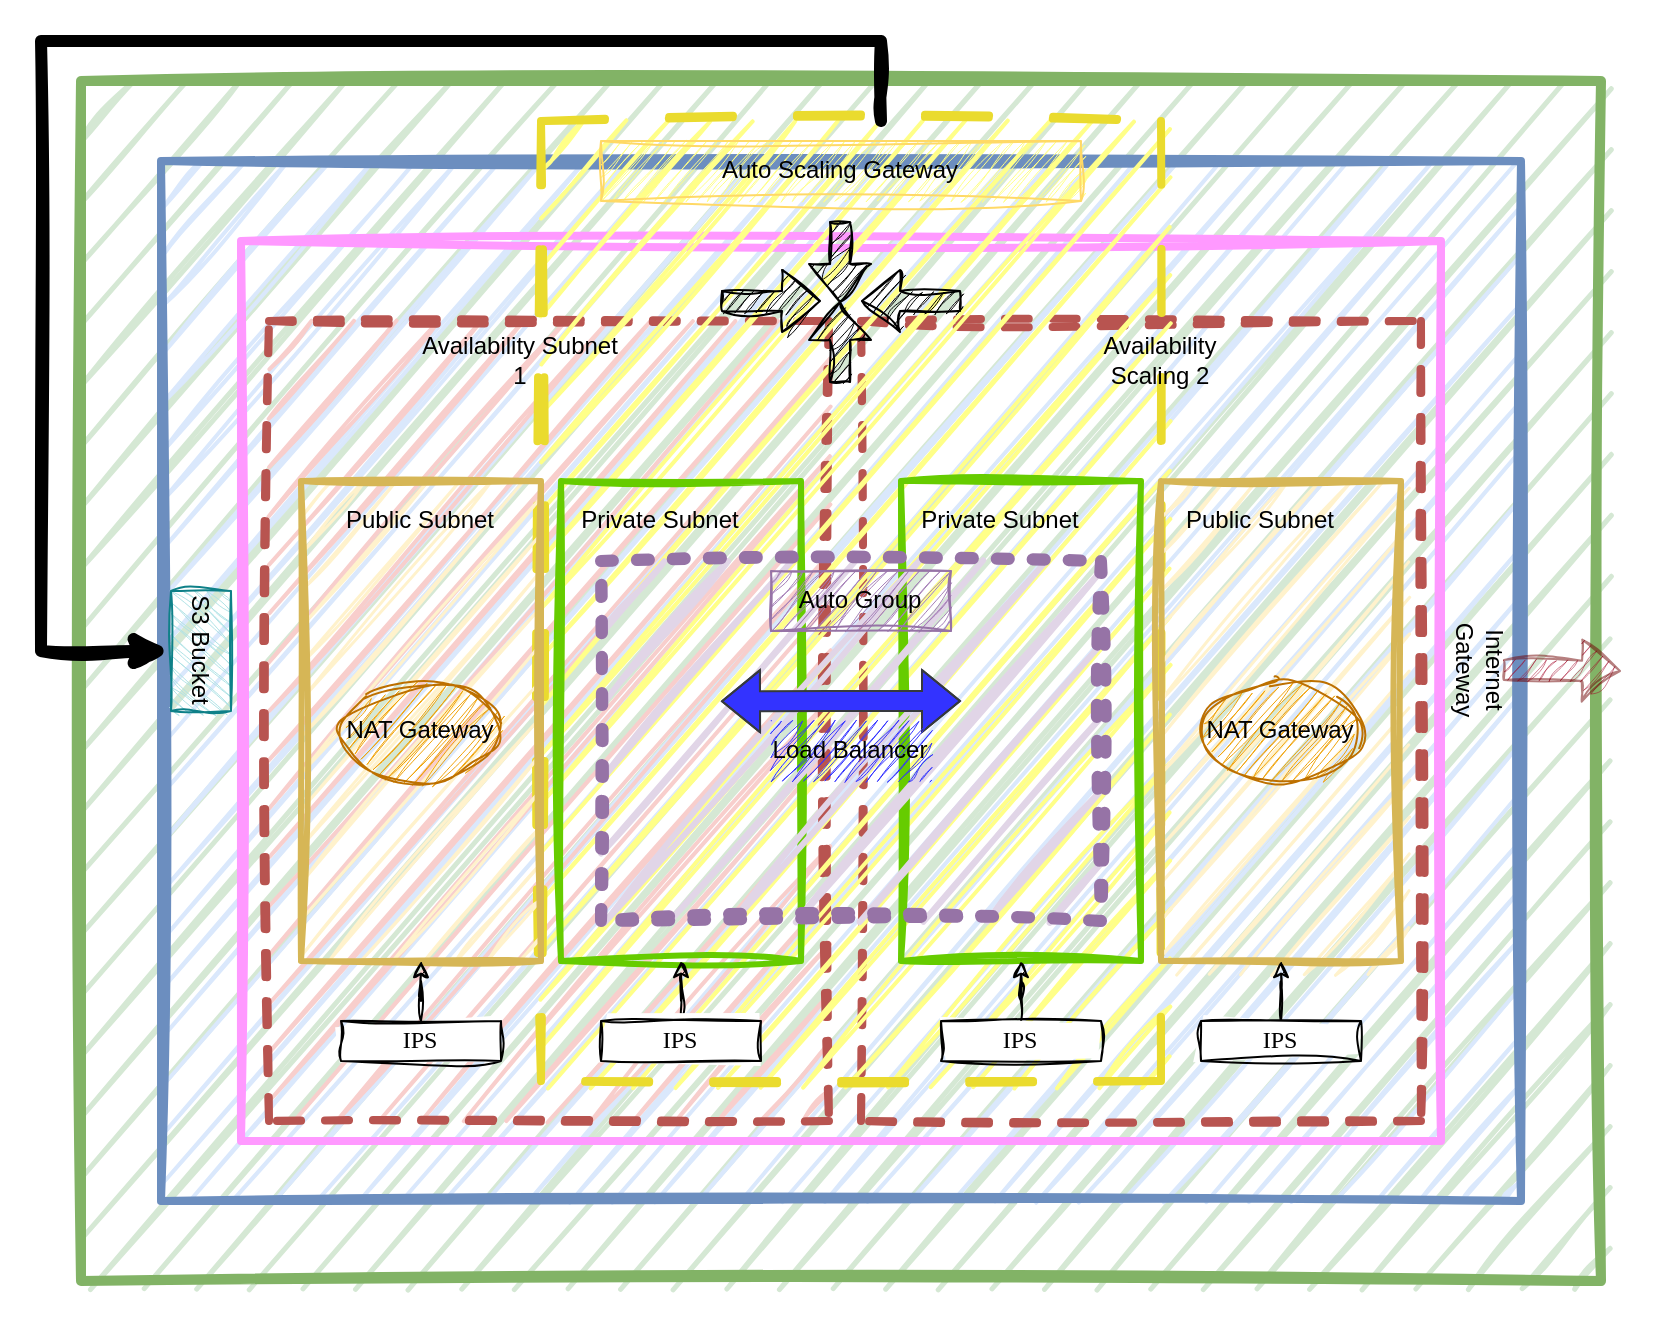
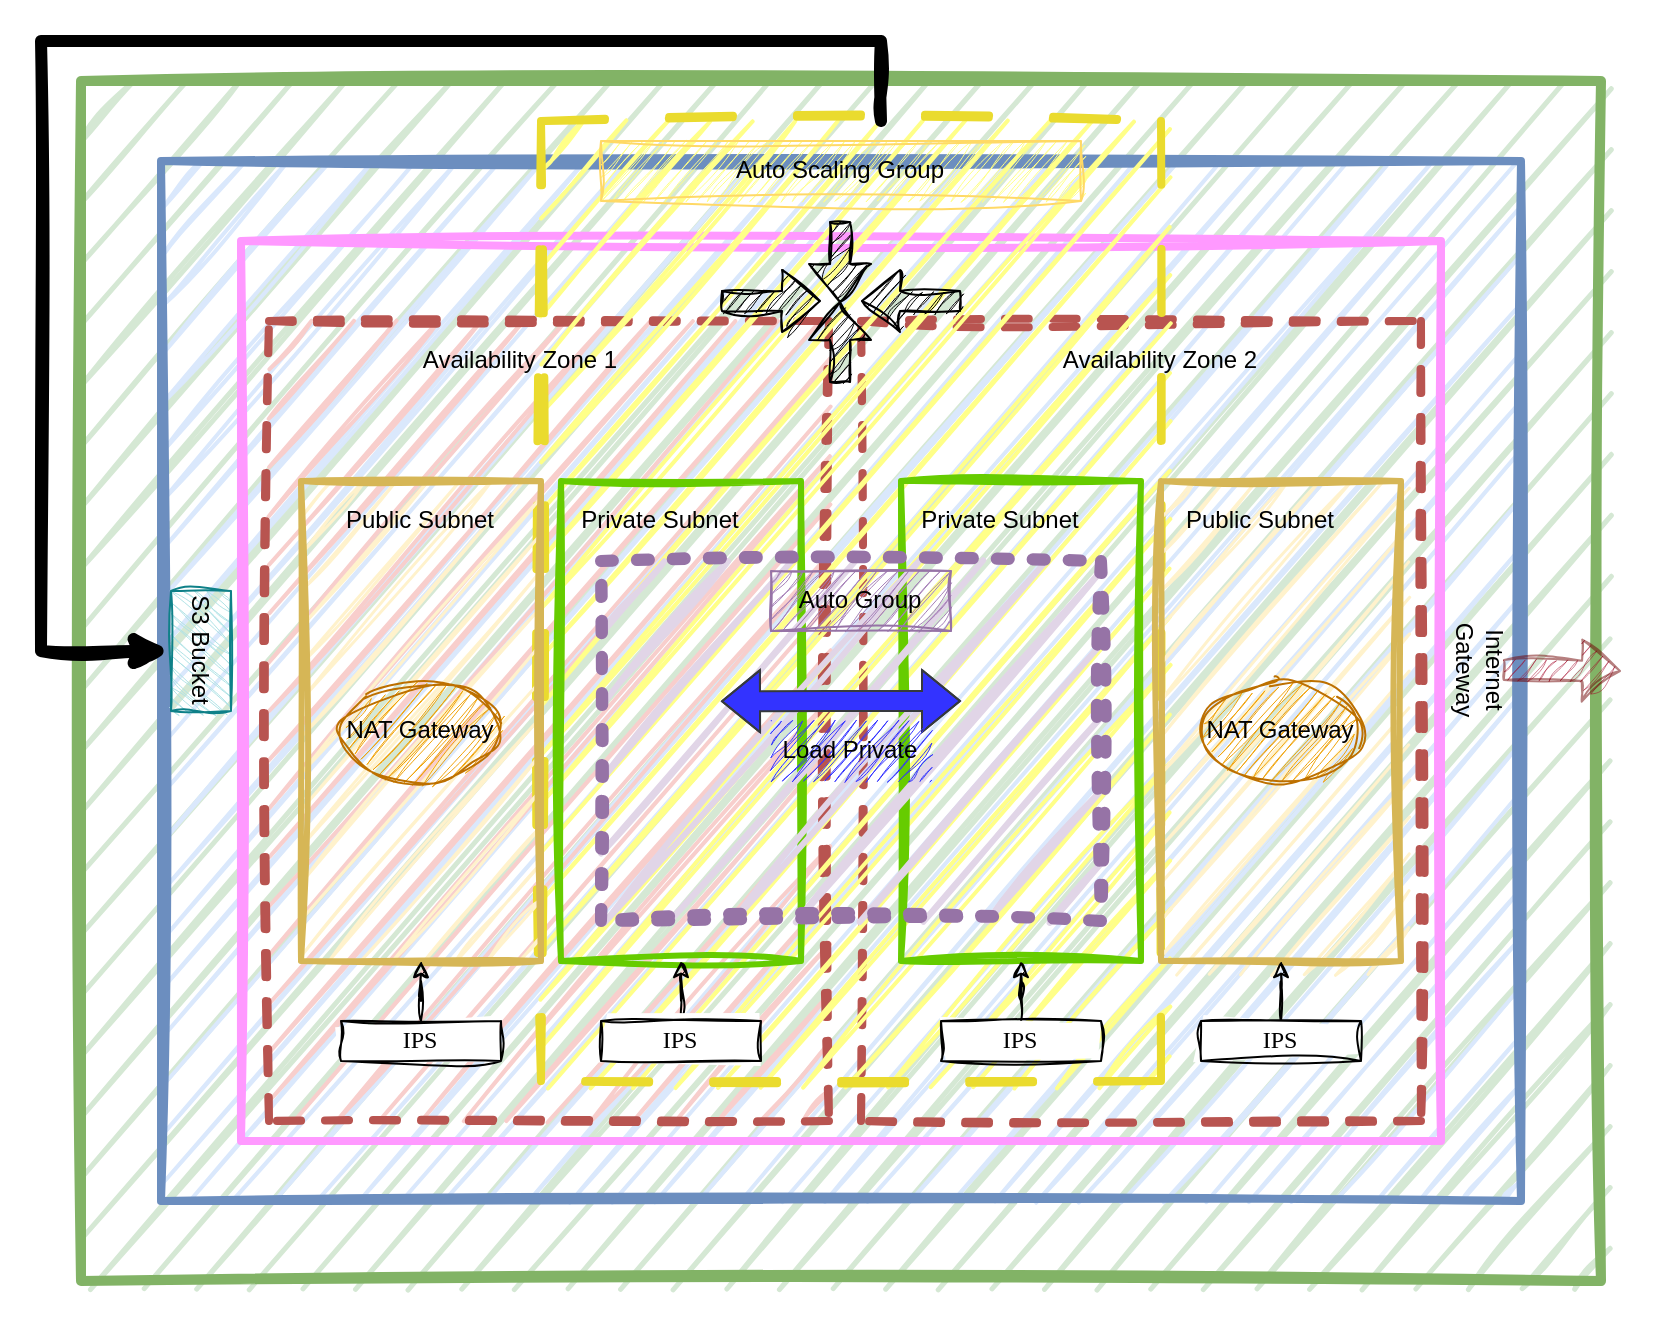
  <mxCell id="0" />
  <mxCell id="1" parent="0" />
  <mxCell id="2" value="" style="rounded=0;whiteSpace=wrap;html=1;fillColor=#d5e8d4;strokeColor=#82b366;strokeWidth=5;sketch=1;curveFitting=1;jiggle=2;" parent="1" vertex="1"><mxGeometry x="40" y="40" width="760" height="600" as="geometry" /></mxCell>
  <mxCell id="3" value="" style="rounded=0;whiteSpace=wrap;html=1;fillColor=#dae8fc;strokeWidth=4;strokeColor=#6c8ebf;sketch=1;curveFitting=1;jiggle=2;" parent="1" vertex="1"><mxGeometry x="80" y="80" width="680" height="520" as="geometry" /></mxCell>
  <mxCell id="4" value="" style="rounded=0;whiteSpace=wrap;html=1;fillColor=none;strokeColor=#FF99FF;strokeWidth=4;sketch=1;curveFitting=1;jiggle=2;" parent="1" vertex="1"><mxGeometry x="120" y="120" width="600" height="450" as="geometry" /></mxCell>
  <mxCell id="5" value="" style="rounded=0;whiteSpace=wrap;html=1;dashed=1;strokeWidth=4;fillColor=#f8cecc;strokeColor=#b85450;sketch=1;curveFitting=1;jiggle=2;" parent="1" vertex="1"><mxGeometry x="134" y="160" width="280" height="400" as="geometry" /></mxCell>
  <mxCell id="6" value="" style="rounded=0;whiteSpace=wrap;html=1;dashed=1;strokeWidth=4;fillColor=none;strokeColor=#b85450;sketch=1;curveFitting=1;jiggle=2;" parent="1" vertex="1"><mxGeometry x="430" y="160" width="280" height="400" as="geometry" /></mxCell>
  <mxCell id="7" value="" style="rounded=0;whiteSpace=wrap;html=1;fillColor=#ffff88;strokeColor=light-dark(#eadb2e, #babdc0);strokeWidth=4;dashed=1;dashPattern=8 8;sketch=1;curveFitting=1;jiggle=2;" parent="1" vertex="1"><mxGeometry x="270" y="60" width="310" height="480" as="geometry" /></mxCell>
- <mxCell id="8" value="Availability Subnet 1" style="text;html=1;align=center;verticalAlign=middle;whiteSpace=wrap;rounded=0;sketch=1;curveFitting=1;jiggle=2;" parent="1" vertex="1"><mxGeometry x="210" y="160" width="100" height="40" as="geometry" /></mxCell>
- <mxCell id="9" value="Availability Scaling 2" style="text;html=1;align=center;verticalAlign=middle;whiteSpace=wrap;rounded=0;sketch=1;curveFitting=1;jiggle=2;" parent="1" vertex="1"><mxGeometry x="530" y="160" width="100" height="40" as="geometry" /></mxCell>
+ <mxCell id="8" value="Availability Zone 1" style="text;html=1;align=center;verticalAlign=middle;whiteSpace=wrap;rounded=0;sketch=1;curveFitting=1;jiggle=2;" parent="1" vertex="1"><mxGeometry x="210" y="160" width="100" height="40" as="geometry" /></mxCell>
+ <mxCell id="9" value="Availability Zone 2" style="text;html=1;align=center;verticalAlign=middle;whiteSpace=wrap;rounded=0;sketch=1;curveFitting=1;jiggle=2;" parent="1" vertex="1"><mxGeometry x="530" y="160" width="100" height="40" as="geometry" /></mxCell>
  <mxCell id="10" value="" style="rounded=0;whiteSpace=wrap;html=1;fillColor=#fff2cc;strokeColor=#d6b656;strokeWidth=3;sketch=1;curveFitting=1;jiggle=2;" parent="1" vertex="1"><mxGeometry x="150" y="240" width="120" height="240" as="geometry" /></mxCell>
  <mxCell id="11" value="" style="rounded=0;whiteSpace=wrap;html=1;fillColor=#fff2cc;strokeColor=#d6b656;strokeWidth=3;sketch=1;curveFitting=1;jiggle=2;" parent="1" vertex="1"><mxGeometry x="580" y="240" width="120" height="240" as="geometry" /></mxCell>
  <mxCell id="12" value="" style="rounded=0;whiteSpace=wrap;html=1;fillColor=none;strokeColor=#66CC00;strokeWidth=3;sketch=1;curveFitting=1;jiggle=2;" parent="1" vertex="1"><mxGeometry x="280" y="240" width="120" height="240" as="geometry" /></mxCell>
  <mxCell id="13" value="" style="rounded=0;whiteSpace=wrap;html=1;fillColor=none;strokeColor=#66CC00;strokeWidth=3;sketch=1;curveFitting=1;jiggle=2;" parent="1" vertex="1"><mxGeometry x="450" y="240" width="120" height="240" as="geometry" /></mxCell>
  <mxCell id="14" value="Public Subnet" style="text;html=1;align=center;verticalAlign=middle;whiteSpace=wrap;rounded=0;sketch=1;curveFitting=1;jiggle=2;" parent="1" vertex="1"><mxGeometry x="160" y="240" width="100" height="40" as="geometry" /></mxCell>
  <mxCell id="15" value="Public Subnet" style="text;html=1;align=center;verticalAlign=middle;whiteSpace=wrap;rounded=0;sketch=1;curveFitting=1;jiggle=2;" parent="1" vertex="1"><mxGeometry x="580" y="240" width="100" height="40" as="geometry" /></mxCell>
  <mxCell id="16" value="Private Subnet" style="text;html=1;align=center;verticalAlign=middle;whiteSpace=wrap;rounded=0;sketch=1;curveFitting=1;jiggle=2;" parent="1" vertex="1"><mxGeometry x="280" y="240" width="100" height="40" as="geometry" /></mxCell>
  <mxCell id="17" value="Private Subnet" style="text;html=1;align=center;verticalAlign=middle;whiteSpace=wrap;rounded=0;sketch=1;curveFitting=1;jiggle=2;" parent="1" vertex="1"><mxGeometry x="450" y="240" width="100" height="40" as="geometry" /></mxCell>
  <mxCell id="18" value="Internet Gateway" style="text;html=1;align=center;verticalAlign=middle;whiteSpace=wrap;rounded=0;rotation=90;sketch=1;curveFitting=1;jiggle=2;" parent="1" vertex="1"><mxGeometry x="710" y="330" width="60" height="10" as="geometry" /></mxCell>
  <mxCell id="19" value="" style="shape=flexArrow;endArrow=classic;html=1;rounded=0;opacity=50;fillColor=#a20025;strokeColor=#6F0000;sketch=1;curveFitting=1;jiggle=2;" parent="1" edge="1"><mxGeometry width="50" height="50" relative="1" as="geometry"><mxPoint x="751" y="334.5" as="sourcePoint" /><mxPoint x="810" y="335" as="targetPoint" /></mxGeometry></mxCell>
  <mxCell id="20" value="NAT Gateway" style="ellipse;whiteSpace=wrap;html=1;fillColor=#f0a30a;fontColor=#000000;strokeColor=#BD7000;rounded=0;sketch=1;curveFitting=1;jiggle=2;" parent="1" vertex="1"><mxGeometry x="170" y="340" width="80" height="50" as="geometry" /></mxCell>
  <mxCell id="21" value="NAT Gateway" style="ellipse;whiteSpace=wrap;html=1;fillColor=#f0a30a;fontColor=#000000;strokeColor=#BD7000;rounded=0;sketch=1;curveFitting=1;jiggle=2;" parent="1" vertex="1"><mxGeometry x="600" y="340" width="80" height="50" as="geometry" /></mxCell>
- <mxCell id="22" value="Auto Scaling Gateway" style="text;html=1;align=center;verticalAlign=middle;whiteSpace=wrap;rounded=0;sketch=1;curveFitting=1;jiggle=2;fillColor=#ffff88;strokeColor=#FFD966;" parent="1" vertex="1"><mxGeometry x="300" y="70" width="240" height="30" as="geometry" /></mxCell>
+ <mxCell id="22" value="Auto Scaling Group" style="text;html=1;align=center;verticalAlign=middle;whiteSpace=wrap;rounded=0;sketch=1;curveFitting=1;jiggle=2;fillColor=#ffff88;strokeColor=#FFD966;" parent="1" vertex="1"><mxGeometry x="300" y="70" width="240" height="30" as="geometry" /></mxCell>
  <mxCell id="23" value="" style="rounded=0;whiteSpace=wrap;html=1;fillColor=#e1d5e7;strokeColor=#9673a6;dashed=1;dashPattern=1 2;strokeWidth=6;sketch=1;curveFitting=1;jiggle=2;" parent="1" vertex="1"><mxGeometry x="300" y="280" width="250" height="180" as="geometry" /></mxCell>
  <mxCell id="24" value="" style="shape=flexArrow;endArrow=classic;startArrow=classic;html=1;rounded=0;fillColor=#3333FF;strokeColor=#36393d;" parent="1" edge="1"><mxGeometry width="100" height="100" relative="1" as="geometry"><mxPoint x="360" y="350.12" as="sourcePoint" /><mxPoint x="480" y="350" as="targetPoint" /><Array as="points"><mxPoint x="415.1" y="350" /></Array></mxGeometry></mxCell>
- <mxCell id="25" value="Load Balancer" style="text;html=1;align=center;verticalAlign=middle;whiteSpace=wrap;rounded=0;sketch=1;curveFitting=1;jiggle=2;fillColor=#3333FF;" parent="1" vertex="1"><mxGeometry x="385" y="360" width="80" height="30" as="geometry" /></mxCell>
+ <mxCell id="25" value="Load Private" style="text;html=1;align=center;verticalAlign=middle;whiteSpace=wrap;rounded=0;sketch=1;curveFitting=1;jiggle=2;fillColor=#3333FF;" parent="1" vertex="1"><mxGeometry x="385" y="360" width="80" height="30" as="geometry" /></mxCell>
  <mxCell id="26" value="Auto Group" style="text;html=1;align=center;verticalAlign=middle;whiteSpace=wrap;rounded=0;sketch=1;curveFitting=1;jiggle=2;fillColor=#A680B8;strokeColor=#9673a6;" parent="1" vertex="1"><mxGeometry x="385" y="285" width="90" height="30" as="geometry" /></mxCell>
  <mxCell id="27" value="S3 Bucket" style="text;html=1;align=center;verticalAlign=middle;whiteSpace=wrap;rounded=0;rotation=90;sketch=1;curveFitting=1;jiggle=2;fillColor=#b0e3e6;strokeColor=#0e8088;" parent="1" vertex="1"><mxGeometry x="70" y="310" width="60" height="30" as="geometry" /></mxCell>
  <mxCell id="28" value="" style="shape=flexArrow;endArrow=classic;html=1;rounded=0;sketch=1;hachureGap=4;jiggle=2;curveFitting=1;fontFamily=Architects Daughter;fontSource=https%3A%2F%2Ffonts.googleapis.com%2Fcss%3Ffamily%3DArchitects%2BDaughter;fillColor=#000000;" edge="1" parent="1"><mxGeometry width="50" height="50" relative="1" as="geometry"><mxPoint x="419.54" y="191" as="sourcePoint" /><mxPoint x="419.5" y="150" as="targetPoint" /></mxGeometry></mxCell>
  <mxCell id="29" value="" style="shape=flexArrow;endArrow=classic;html=1;rounded=0;sketch=1;hachureGap=4;jiggle=2;curveFitting=1;fontFamily=Architects Daughter;fontSource=https%3A%2F%2Ffonts.googleapis.com%2Fcss%3Ffamily%3DArchitects%2BDaughter;fillColor=#000000;" edge="1" parent="1"><mxGeometry width="50" height="50" relative="1" as="geometry"><mxPoint x="419.5" y="110" as="sourcePoint" /><mxPoint x="419.54" y="151" as="targetPoint" /></mxGeometry></mxCell>
  <mxCell id="30" value="" style="shape=flexArrow;endArrow=classic;html=1;rounded=0;sketch=1;hachureGap=4;jiggle=2;curveFitting=1;fontFamily=Architects Daughter;fontSource=https%3A%2F%2Ffonts.googleapis.com%2Fcss%3Ffamily%3DArchitects%2BDaughter;fillColor=#000000;" edge="1" parent="1"><mxGeometry width="50" height="50" relative="1" as="geometry"><mxPoint x="360" y="150" as="sourcePoint" /><mxPoint x="410.003" y="150" as="targetPoint" /><Array as="points"><mxPoint x="360" y="150" /></Array></mxGeometry></mxCell>
  <mxCell id="31" value="" style="shape=flexArrow;endArrow=classic;html=1;rounded=0;sketch=1;hachureGap=4;jiggle=2;curveFitting=1;fontFamily=Architects Daughter;fontSource=https://fonts.googleapis.com/css?family=Architects+Daughter;fillColor=#000000;" edge="1" parent="1"><mxGeometry width="50" height="50" relative="1" as="geometry"><mxPoint x="480.003" y="150" as="sourcePoint" /><mxPoint x="430" y="150" as="targetPoint" /><Array as="points"><mxPoint x="430" y="150" /></Array></mxGeometry></mxCell>
  <mxCell id="32" value="" style="edgeStyle=orthogonalEdgeStyle;rounded=0;sketch=1;hachureGap=4;jiggle=2;curveFitting=1;orthogonalLoop=1;jettySize=auto;html=1;fontFamily=Architects Daughter;fontSource=https%3A%2F%2Ffonts.googleapis.com%2Fcss%3Ffamily%3DArchitects%2BDaughter;" edge="1" parent="1" source="33" target="10"><mxGeometry relative="1" as="geometry" /></mxCell>
  <mxCell id="33" value="IPS" style="rounded=0;whiteSpace=wrap;html=1;sketch=1;hachureGap=4;jiggle=2;curveFitting=1;fontFamily=Architects Daughter;fontSource=https%3A%2F%2Ffonts.googleapis.com%2Fcss%3Ffamily%3DArchitects%2BDaughter;" vertex="1" parent="1"><mxGeometry x="170" y="510" width="80" height="20" as="geometry" /></mxCell>
  <mxCell id="34" value="" style="edgeStyle=orthogonalEdgeStyle;rounded=0;sketch=1;hachureGap=4;jiggle=2;curveFitting=1;orthogonalLoop=1;jettySize=auto;html=1;fontFamily=Architects Daughter;fontSource=https%3A%2F%2Ffonts.googleapis.com%2Fcss%3Ffamily%3DArchitects%2BDaughter;entryX=0.5;entryY=1;entryDx=0;entryDy=0;" edge="1" parent="1" source="35" target="12"><mxGeometry relative="1" as="geometry"><mxPoint x="380" y="490" as="targetPoint" /></mxGeometry></mxCell>
  <mxCell id="35" value="IPS" style="rounded=0;whiteSpace=wrap;html=1;sketch=1;hachureGap=4;jiggle=2;curveFitting=1;fontFamily=Architects Daughter;fontSource=https%3A%2F%2Ffonts.googleapis.com%2Fcss%3Ffamily%3DArchitects%2BDaughter;" vertex="1" parent="1"><mxGeometry x="300" y="510" width="80" height="20" as="geometry" /></mxCell>
  <mxCell id="36" value="" style="edgeStyle=orthogonalEdgeStyle;rounded=0;sketch=1;hachureGap=4;jiggle=2;curveFitting=1;orthogonalLoop=1;jettySize=auto;html=1;fontFamily=Architects Daughter;fontSource=https%3A%2F%2Ffonts.googleapis.com%2Fcss%3Ffamily%3DArchitects%2BDaughter;" edge="1" parent="1" source="37" target="11"><mxGeometry relative="1" as="geometry" /></mxCell>
  <mxCell id="37" value="IPS" style="rounded=0;whiteSpace=wrap;html=1;sketch=1;hachureGap=4;jiggle=2;curveFitting=1;fontFamily=Architects Daughter;fontSource=https%3A%2F%2Ffonts.googleapis.com%2Fcss%3Ffamily%3DArchitects%2BDaughter;" vertex="1" parent="1"><mxGeometry x="600" y="510" width="80" height="20" as="geometry" /></mxCell>
  <mxCell id="38" value="" style="edgeStyle=orthogonalEdgeStyle;rounded=0;sketch=1;hachureGap=4;jiggle=2;curveFitting=1;orthogonalLoop=1;jettySize=auto;html=1;fontFamily=Architects Daughter;fontSource=https%3A%2F%2Ffonts.googleapis.com%2Fcss%3Ffamily%3DArchitects%2BDaughter;entryX=0.5;entryY=1;entryDx=0;entryDy=0;" edge="1" parent="1" source="39" target="13"><mxGeometry relative="1" as="geometry" /></mxCell>
  <mxCell id="39" value="IPS" style="rounded=0;whiteSpace=wrap;html=1;sketch=1;hachureGap=4;jiggle=2;curveFitting=1;fontFamily=Architects Daughter;fontSource=https%3A%2F%2Ffonts.googleapis.com%2Fcss%3Ffamily%3DArchitects%2BDaughter;" vertex="1" parent="1"><mxGeometry x="470" y="510" width="80" height="20" as="geometry" /></mxCell>
  <mxCell id="40" value="" style="endArrow=classic;html=1;rounded=0;sketch=1;hachureGap=4;jiggle=2;curveFitting=1;fontFamily=Architects Daughter;fontSource=https%3A%2F%2Ffonts.googleapis.com%2Fcss%3Ffamily%3DArchitects%2BDaughter;entryX=0.5;entryY=1;entryDx=0;entryDy=0;strokeWidth=6;" edge="1" parent="1" target="27"><mxGeometry width="50" height="50" relative="1" as="geometry"><mxPoint x="440" y="60" as="sourcePoint" /><mxPoint x="20" y="330" as="targetPoint" /><Array as="points"><mxPoint x="440" y="20" /><mxPoint x="20" y="20" /><mxPoint x="20" y="325" /></Array></mxGeometry></mxCell>
